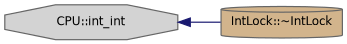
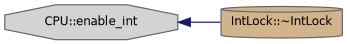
  digraph {
    rankdir=LR
    node [color=gray40 fontname=Helvetica fontsize=10 style=filled]
-   n1 [fillcolor=lightgrey fontcolor=black height=0.2 label="CPU::int_int" shape=octagon width=0.4]
+   n1 [fillcolor=lightgrey fontcolor=black height=0.2 label="CPU::enable_int" shape=octagon width=0.4]
    n2 [height=0.2 label="IntLock::~IntLock" shape=cylinder width=0.4 fillcolor=tan]
    n1 -> n2 [color=midnightblue dir=back fontname=Helvetica fontsize=10 labelfontname=Helvetica labelfontsize=10 style=solid]
  }
